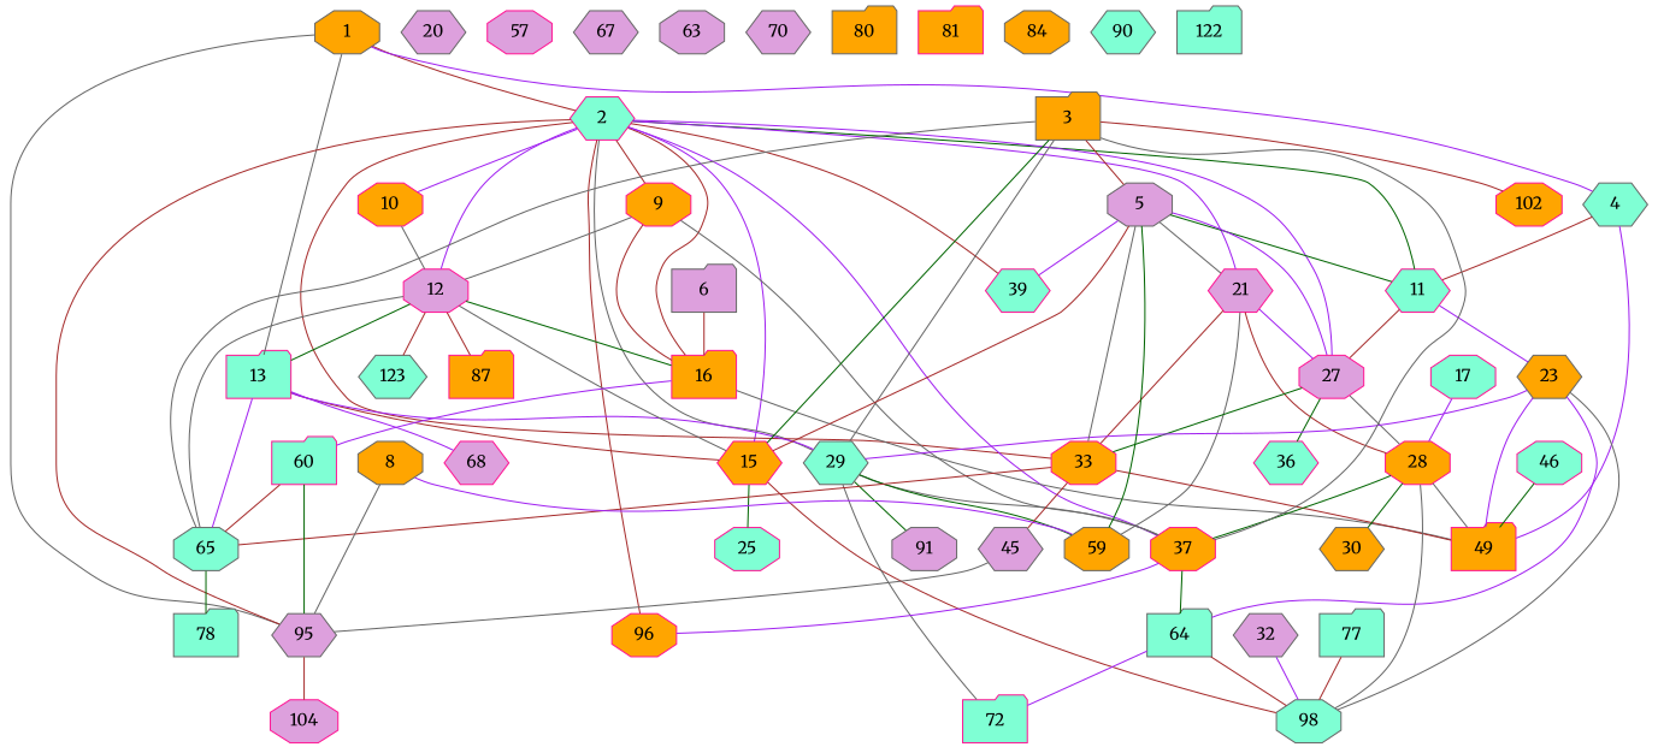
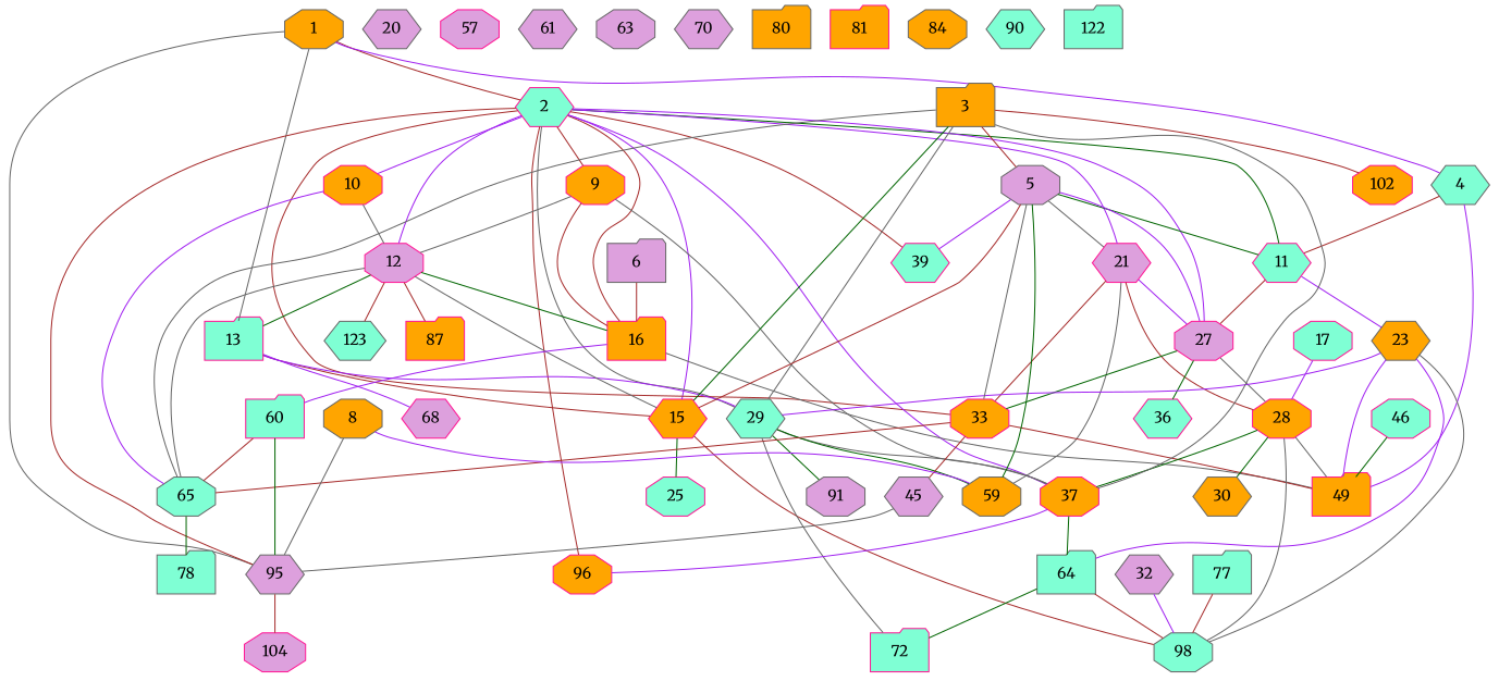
  graph {
    fontname=Merriweather
    node [color=gray40 fillcolor=orange fontname=Merriweather shape=octagon style=filled]
    edge [color=brown fontname=Merriweather]
    1 [super="+40"]
    2 [color=deeppink fillcolor=aquamarine shape=hexagon super="+101+107+19+74"]
    4 [fillcolor=aquamarine shape=hexagon super="+54"]
    13 [color=deeppink fillcolor=aquamarine shape=folder super="+34+22"]
    95 [fillcolor=plum shape=hexagon super="+126+108"]
    9 [color=deeppink super="+47+41+14+51"]
    10 [color=deeppink super="+18"]
    11 [color=deeppink fillcolor=aquamarine shape=hexagon super="+26+79+133+103"]
    12 [color=deeppink fillcolor=plum super="+124"]
    15 [color=deeppink shape=hexagon super="+83+66"]
    16 [color=deeppink shape=folder super="+111"]
    21 [color=deeppink fillcolor=plum shape=hexagon super="+76"]
    27 [color=deeppink fillcolor=plum super="+35"]
    29 [fillcolor=aquamarine shape=hexagon super="+42+69"]
    33 [color=deeppink super="+118+112"]
    37 [color=deeppink super="+75+129+110"]
    39 [color=deeppink fillcolor=aquamarine shape=hexagon super="+73"]
    96 [color=deeppink]
    49 [color=deeppink shape=folder super="+99+94+93"]
    65 [fillcolor=aquamarine super="+89+105"]
    68 [color=deeppink fillcolor=plum shape=hexagon super="+125"]
    104 [color=deeppink fillcolor=plum]
    23 [shape=hexagon super="+25"]
    87 [color=deeppink shape=folder]
    123 [fillcolor=aquamarine shape=hexagon]
    n26 [color=deeppink fillcolor=aquamarine label=25]
    98 [fillcolor=aquamarine super="+113"]
    60 [color=deeppink fillcolor=aquamarine shape=folder super="+67"]
    59 [super="+116+92"]
    28 [color=deeppink super="+106+128+130+38"]
    36 [color=deeppink fillcolor=aquamarine shape=hexagon]
    72 [color=deeppink fillcolor=aquamarine shape=folder]
    91 [fillcolor=plum]
    45 [fillcolor=plum shape=hexagon]
    64 [fillcolor=aquamarine shape=folder super="+82+71"]
    3 [shape=folder super="+88"]
    5 [fillcolor=plum super="+7"]
    102 [color=deeppink]
    78 [fillcolor=aquamarine shape=folder super="+97"]
    6 [fillcolor=plum shape=folder]
    8 [super="+31"]
    30 [shape=hexagon super="+48"]
    17 [color=deeppink fillcolor=aquamarine]
    20 [fillcolor=plum shape=hexagon]
    32 [fillcolor=plum shape=hexagon]
    46 [color=deeppink fillcolor=aquamarine]
    57 [color=deeppink fillcolor=plum]
-   61 [fillcolor=plum shape=hexagon label=67]
+   61 [fillcolor=plum shape=hexagon]
    63 [fillcolor=plum]
    70 [fillcolor=plum shape=hexagon]
    77 [fillcolor=aquamarine shape=folder]
    80 [shape=folder]
    81 [color=deeppink shape=folder]
    84
    90 [fillcolor=aquamarine shape=hexagon]
    122 [fillcolor=aquamarine shape=folder]
    1 -- 2
    1 -- 4 [color=purple]
    1 -- 13 [color=gray40]
    1 -- 95 [color=gray40]
    2 -- 95
    2 -- 9
    2 -- 10 [color=purple]
    2 -- 11 [color=darkgreen]
    2 -- 12 [color=purple weight=2]
    2 -- 15 [color=purple]
    2 -- 16
    2 -- 21 [color=purple]
    2 -- 27 [color=purple]
    2 -- 29 [color=gray40]
    2 -- 33
    2 -- 37 [color=purple]
    2 -- 39
    2 -- 96
    4 -- 11
    4 -- 49 [color=purple]
    13 -- 15
    13 -- 29 [color=purple]
-   13 -- 65 [color=purple]
+   10 -- 65 [color=purple]
    13 -- 68 [color=purple]
    95 -- 104
    9 -- 12 [color=gray40]
    9 -- 16
    9 -- 37 [color=gray40]
    10 -- 12 [color=gray40]
    11 -- 27
    11 -- 23 [color=purple]
    12 -- 13 [color=darkgreen]
    12 -- 15 [color=gray40]
    12 -- 16 [color=darkgreen]
    12 -- 65 [color=gray40]
    12 -- 87
    12 -- 123
    15 -- n26 [color=darkgreen]
    15 -- 98
    16 -- 49 [color=gray40]
    16 -- 60 [color=purple]
    21 -- 27 [color=purple]
    21 -- 33
    21 -- 59 [color=gray40 weight=2]
    21 -- 28
    27 -- 33 [color=darkgreen]
    27 -- 28 [color=gray40 weight=2]
    27 -- 36 [color=darkgreen]
    29 -- 37 [color=gray40]
    29 -- 59 [color=darkgreen]
    29 -- 72 [color=gray40]
    29 -- 91 [color=darkgreen]
    33 -- 49
    33 -- 65
    33 -- 45
    37 -- 96 [color=purple]
    37 -- 64 [color=darkgreen]
    65 -- 78 [color=darkgreen]
    23 -- 29 [color=purple]
    23 -- 49 [color=purple]
    23 -- 98 [color=gray40]
    23 -- 64 [color=purple]
    60 -- 95 [color=darkgreen]
    60 -- 65
    28 -- 37 [color=darkgreen]
    28 -- 49 [color=gray40]
    28 -- 98 [color=gray40]
    28 -- 30 [color=darkgreen]
    45 -- 95 [color=gray40]
    64 -- 98
-   64 -- 72 [color=purple]
+   64 -- 72 [color=darkgreen]
    3 -- 15 [color=darkgreen]
    3 -- 29 [color=gray40]
    3 -- 37 [color=gray40]
    3 -- 65 [color=gray40]
    3 -- 5
    3 -- 102
    5 -- 11 [color=darkgreen]
    5 -- 15
    5 -- 21 [color=gray40]
    5 -- 27 [color=purple]
    5 -- 33 [color=gray40]
    5 -- 39 [color=purple]
    5 -- 59 [color=darkgreen]
    6 -- 16
    8 -- 95 [color=gray40]
    8 -- 59 [color=purple]
    17 -- 28 [color=purple]
    32 -- 98 [color=purple]
    46 -- 49 [color=darkgreen]
    77 -- 98
  }
